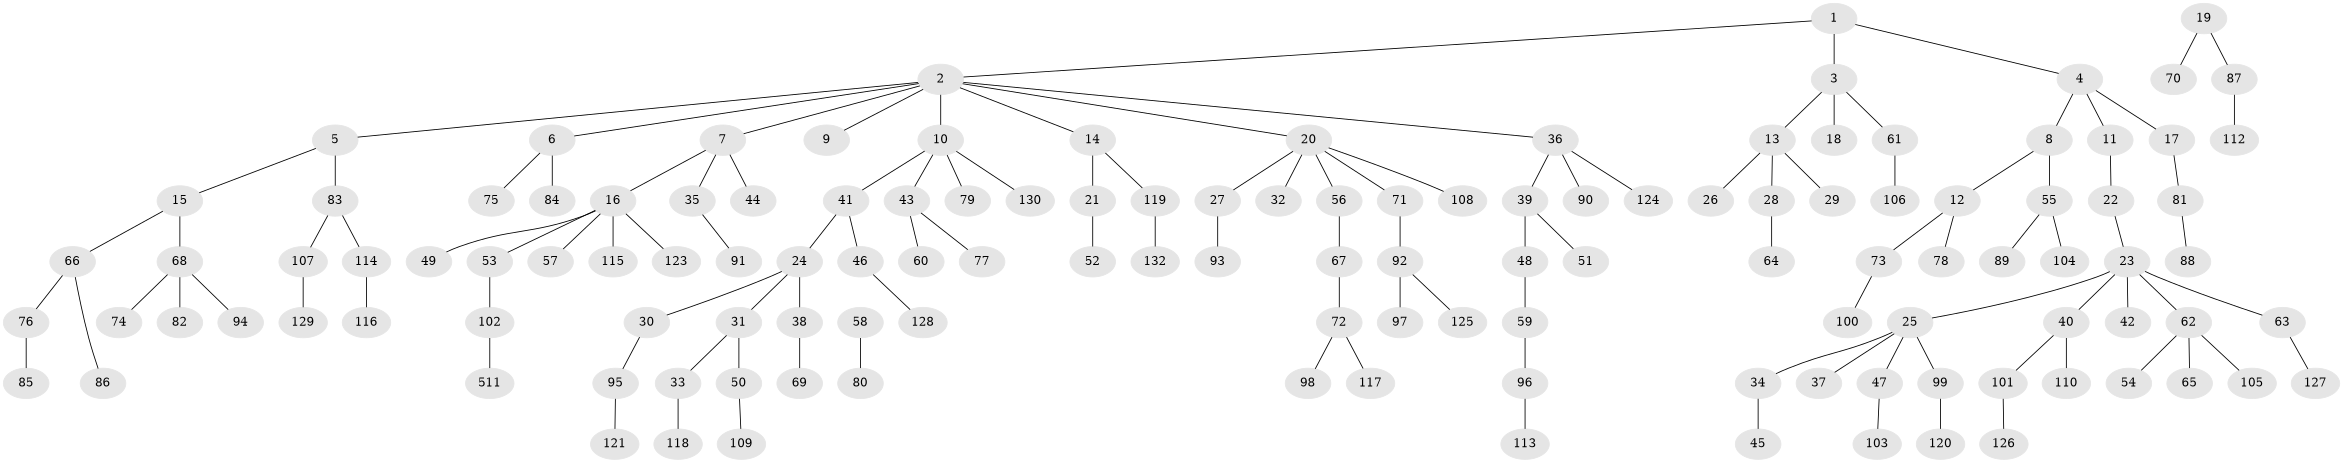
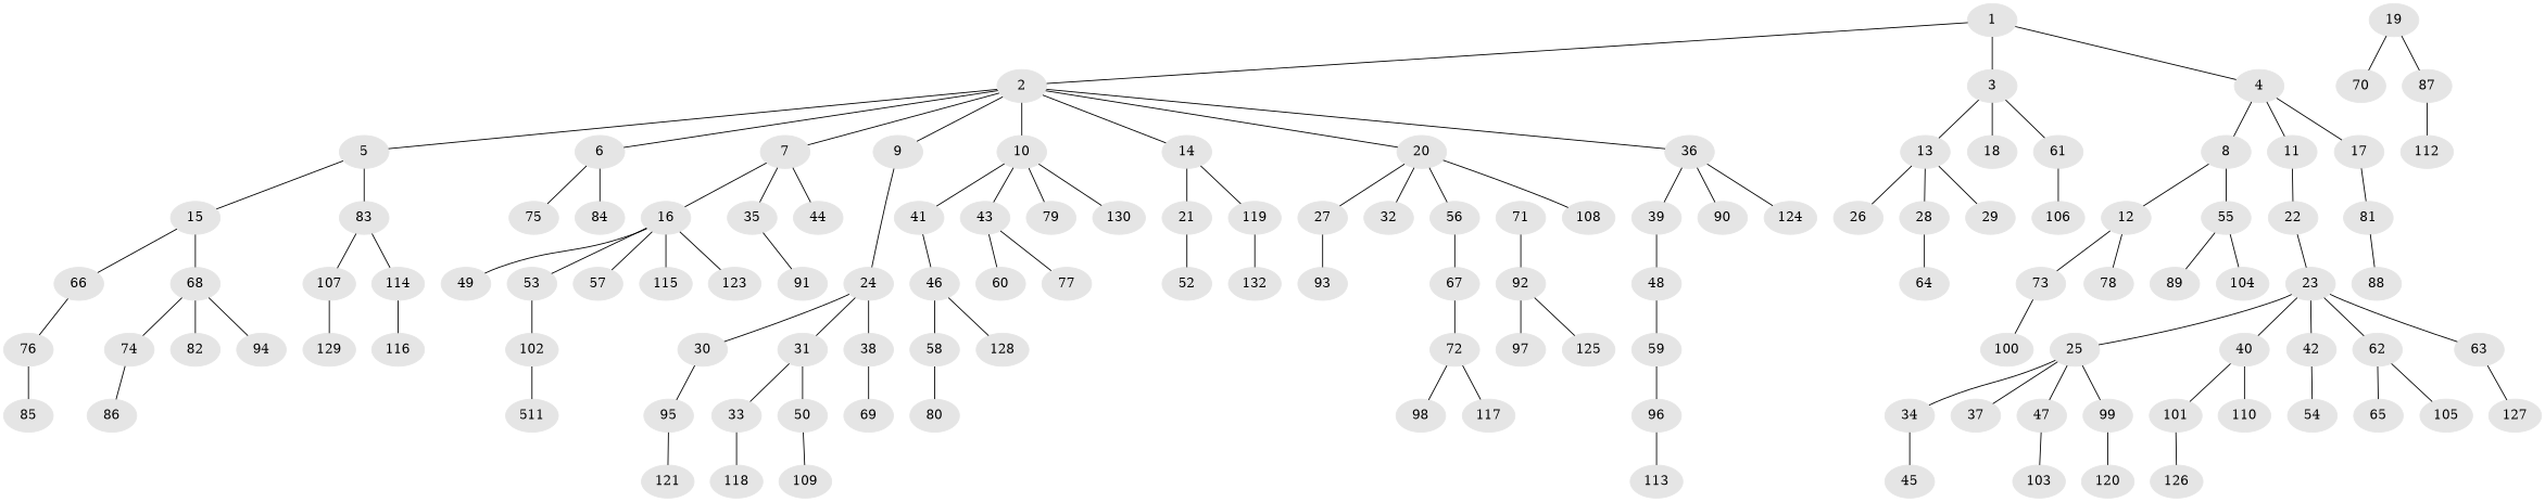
  graph {
    node [color=gray90 style=filled]
    1
    2
    3
    4
    5
    6
    7
    9
    10
    14
    20
    36
    13
    18
    61
    8
    11
    17
    15
    83
    75
    84
    16
    35
    44
    24
    41
    43
    79
    130
    21
    119
    27
    32
    56
    71
    108
    39
    90
    124
    26
    28
    29
    106
    12
    55
    22
    81
    19
    70
    87
    66
    68
    107
    114
    49
    53
    57
    115
    123
    91
    73
    78
    89
    104
    30
    31
    38
    46
    60
    77
    23
    100
    64
    52
    n76 [label=132]
    76
    74
    82
    94
    102
    88
    112
    93
    67
    92
    25
    40
    42
    62
    63
    34
    37
    47
    99
    101
    110
    54
    65
    105
    127
    95
    33
    50
    69
    45
    103
    120
    121
    118
    109
    48
-   51
    59
    126
    58
    128
    80
    96
    n120 [label=511]
    72
    113
    85
    98
    117
    86
    97
    125
    129
    116
    1 -- 2
    1 -- 3
    1 -- 4
    2 -- 5
    2 -- 6
    2 -- 7
    2 -- 9
    2 -- 10
    2 -- 14
    2 -- 20
    2 -- 36
    3 -- 13
    3 -- 18
    3 -- 61
    4 -- 8
    4 -- 11
    4 -- 17
    5 -- 15
    5 -- 83
    6 -- 75
    6 -- 84
    7 -- 16
    7 -- 35
    7 -- 44
-   41 -- 24
+   9 -- 24
    10 -- 41
    10 -- 43
    10 -- 79
    10 -- 130
    14 -- 21
    14 -- 119
    20 -- 27
    20 -- 32
    20 -- 56
-   20 -- 71
    20 -- 108
    36 -- 39
    36 -- 90
    36 -- 124
    13 -- 26
    13 -- 28
    13 -- 29
    61 -- 106
    8 -- 12
    8 -- 55
    11 -- 22
    17 -- 81
    15 -- 66
    15 -- 68
    83 -- 107
    83 -- 114
    16 -- 49
    16 -- 53
    16 -- 57
    16 -- 115
    16 -- 123
    35 -- 91
    24 -- 30
    24 -- 31
    24 -- 38
    41 -- 46
    43 -- 60
    43 -- 77
    21 -- 52
    119 -- n76
    27 -- 93
    56 -- 67
    71 -- 92
    39 -- 48
-   39 -- 51
    28 -- 64
    12 -- 73
    12 -- 78
    55 -- 89
    55 -- 104
    22 -- 23
    81 -- 88
    19 -- 70
    19 -- 87
    87 -- 112
    66 -- 76
    68 -- 74
    68 -- 82
    68 -- 94
    107 -- 129
    114 -- 116
    53 -- 102
    73 -- 100
    30 -- 95
    31 -- 33
    31 -- 50
    38 -- 69
+   46 -- 58
    46 -- 128
    23 -- 25
    23 -- 40
    23 -- 42
    23 -- 62
    23 -- 63
    76 -- 85
-   66 -- 86
+   74 -- 86
    102 -- n120
    67 -- 72
    92 -- 97
    92 -- 125
    25 -- 34
    25 -- 37
    25 -- 47
    25 -- 99
    40 -- 101
    40 -- 110
-   62 -- 54
+   42 -- 54
    62 -- 65
    62 -- 105
    63 -- 127
    34 -- 45
    47 -- 103
    99 -- 120
    101 -- 126
    95 -- 121
    33 -- 118
    50 -- 109
    48 -- 59
    59 -- 96
    58 -- 80
    96 -- 113
    72 -- 98
    72 -- 117
  }
